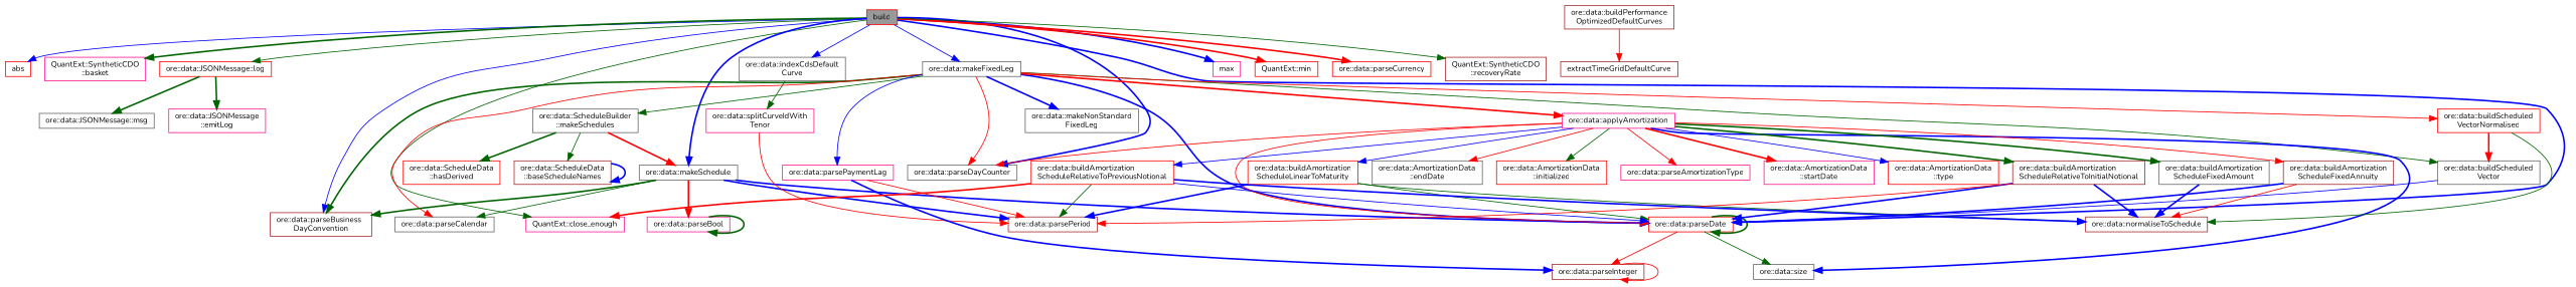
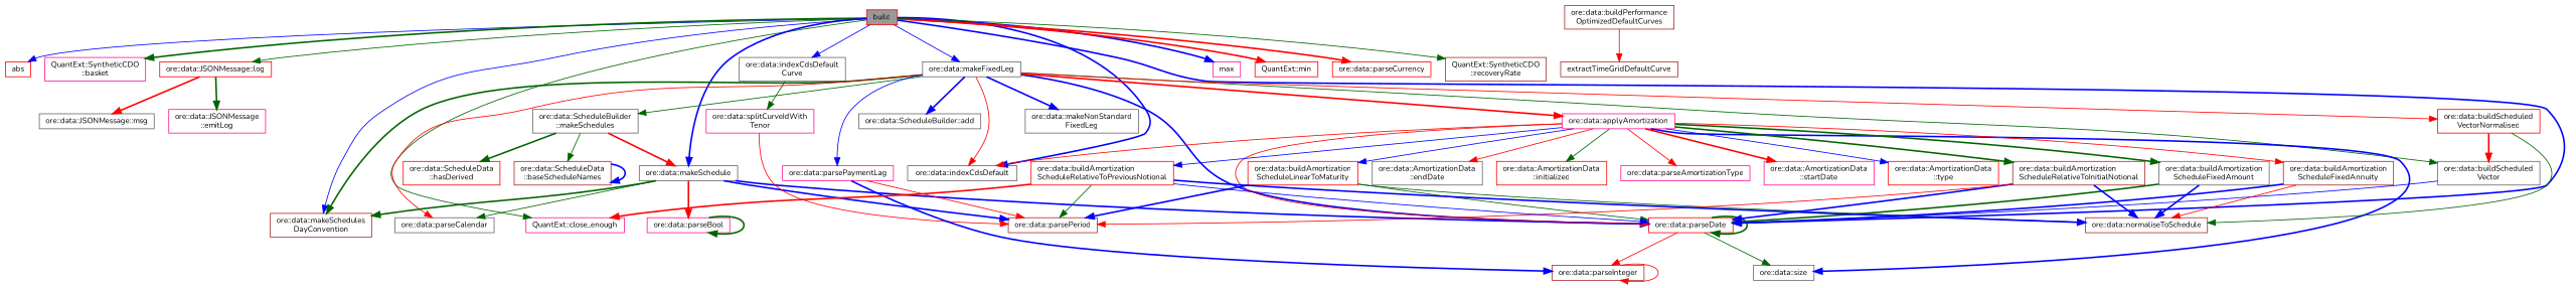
  digraph {
    fontname=Nunito
    rankdir=TB
    node [color=gray40 fillcolor=white fontname=Nunito fontsize=10 shape=box style=filled]
    edge [color=blue fontname=Nunito fontsize=10 labelfontname=Helvetica labelfontsize=10 style=solid]
    n1 [color=red fillcolor=grey60 fontcolor=black height=0.2 label=build width=0.4]
    n2 [color=red height=0.2 label=abs width=0.4]
    n3 [color=deeppink height=0.2 label="QuantExt::SyntheticCDO\l::basket" width=0.4]
    n4 [color=deeppink height=0.2 label="QuantExt::close_enough" width=0.4]
    n5 [height=0.2 label="ore::data::indexCdsDefault\lCurve" width=0.4]
    n6 [color=red height=0.2 label="ore::data::JSONMessage::log" width=0.4]
    n7 [height=0.2 label="ore::data::makeFixedLeg" width=0.4]
    n8 [color=red height=0.2 label="ore::data::parseDate" width=0.4]
-   n9 [height=0.2 label="ore::data::parseDayCounter" width=0.4]
+   n9 [height=0.2 label="ore::data::indexCdsDefault" width=0.4]
    n10 [height=0.2 label="ore::data::makeSchedule" width=0.4]
-   n11 [color=brown height=0.2 label="ore::data::parseBusiness\lDayConvention" width=0.4]
+   n11 [color=brown height=0.2 label="ore::data::makeSchedules\lDayConvention" width=0.4]
    n12 [color=deeppink height=0.2 label=max width=0.4]
    n13 [color=red height=0.2 label="QuantExt::min" width=0.4]
    n14 [color=red height=0.2 label="ore::data::parseCurrency" width=0.4]
    n15 [color=brown height=0.2 label="QuantExt::SyntheticCDO\l::recoveryRate" width=0.4]
    n16 [color=brown height=0.2 label="ore::data::buildPerformance\lOptimizedDefaultCurves" width=0.4]
    n17 [color=brown height=0.2 label=extractTimeGridDefaultCurve width=0.4]
    n18 [color=deeppink height=0.2 label="ore::data::splitCurveIdWith\lTenor" width=0.4]
    n19 [color=deeppink height=0.2 label="ore::data::JSONMessage\l::emitLog" width=0.4]
    n20 [height=0.2 label="ore::data::JSONMessage::msg" width=0.4]
+   n21 [height=0.2 label="ore::data::ScheduleBuilder::add" width=0.4]
    n22 [color=deeppink height=0.2 label="ore::data::applyAmortization" width=0.4]
    n23 [height=0.2 label="ore::data::buildScheduled\lVector" width=0.4]
    n24 [color=red height=0.2 label="ore::data::buildScheduled\lVectorNormalised" width=0.4]
    n25 [height=0.2 label="ore::data::makeNonStandard\lFixedLeg" width=0.4]
    n26 [height=0.2 label="ore::data::ScheduleBuilder\l::makeSchedules" width=0.4]
    n27 [height=0.2 label="ore::data::parseCalendar" width=0.4]
    n28 [color=deeppink height=0.2 label="ore::data::parsePaymentLag" width=0.4]
    n29 [height=0.2 label="ore::data::size" width=0.4]
    n30 [color=brown height=0.2 label="ore::data::parseInteger" width=0.4]
    n31 [color=brown height=0.2 label="ore::data::parsePeriod" width=0.4]
    n32 [color=deeppink height=0.2 label="ore::data::parseBool" width=0.4]
    n33 [height=0.2 label="ore::data::buildAmortization\lScheduleFixedAmount" width=0.4]
    n34 [color=brown height=0.2 label="ore::data::buildAmortization\lScheduleFixedAnnuity" width=0.4]
    n35 [color=red height=0.2 label="ore::data::buildAmortization\lScheduleLinearToMaturity" width=0.4]
    n36 [color=brown height=0.2 label="ore::data::buildAmortization\lScheduleRelativeToInitialNotional" width=0.4]
    n37 [color=red height=0.2 label="ore::data::buildAmortization\lScheduleRelativeToPreviousNotional" width=0.4]
    n38 [height=0.2 label="ore::data::AmortizationData\l::endDate" width=0.4]
    n39 [color=red height=0.2 label="ore::data::AmortizationData\l::initialized" width=0.4]
    n40 [color=deeppink height=0.2 label="ore::data::parseAmortizationType" width=0.4]
    n41 [color=deeppink height=0.2 label="ore::data::AmortizationData\l::startDate" width=0.4]
    n42 [color=red height=0.2 label="ore::data::AmortizationData\l::type" width=0.4]
    n43 [color=brown height=0.2 label="ore::data::normaliseToSchedule" width=0.4]
    n44 [color=brown height=0.2 label="ore::data::ScheduleData\l::baseScheduleNames" width=0.4]
    n45 [color=red height=0.2 label="ore::data::ScheduleData\l::hasDerived" width=0.4]
    n1 -> n2
    n1 -> n3 [color=darkgreen style=bold]
    n1 -> n4 [color=darkgreen]
    n1 -> n5
    n1 -> n6 [color=darkgreen]
    n1 -> n7
    n1 -> n8 [style=bold]
    n1 -> n9 [style=bold]
    n1 -> n10 [style=bold]
    n1 -> n11
    n1 -> n12 [style=bold]
    n1 -> n13 [color=red style=bold]
    n1 -> n14 [color=red style=bold]
    n1 -> n15 [color=darkgreen]
    n5 -> n18 [color=darkgreen]
    n6 -> n19 [color=darkgreen style=bold]
-   n6 -> n20 [color=darkgreen style=bold]
+   n6 -> n20 [color=red style=bold]
    n7 -> n8 [style=bold]
    n7 -> n9 [color=red]
    n7 -> n11 [color=darkgreen style=bold]
+   n7 -> n21 [style=bold]
    n7 -> n22 [color=red style=bold]
    n7 -> n23 [color=darkgreen]
    n7 -> n24 [color=red]
    n7 -> n25 [style=bold]
    n7 -> n26 [color=darkgreen]
    n7 -> n27 [color=red]
    n7 -> n28
    n8 -> n8 [color=darkgreen style=bold]
    n8 -> n29 [color=darkgreen]
    n8 -> n30 [color=red]
    n10 -> n8 [style=bold]
    n10 -> n11 [color=darkgreen style=bold]
    n10 -> n27 [color=darkgreen]
    n10 -> n31 [style=bold]
    n10 -> n32 [color=red style=bold]
    n16 -> n17 [color=red]
    n18 -> n31 [color=red]
    n22 -> n8 [color=red]
    n22 -> n9 [color=red]
    n22 -> n29 [style=bold]
    n22 -> n33 [color=darkgreen style=bold]
    n22 -> n34 [color=red]
    n22 -> n35
    n22 -> n36 [color=darkgreen style=bold]
    n22 -> n37
    n22 -> n38 [color=red]
    n22 -> n39 [color=darkgreen]
    n22 -> n40 [color=red]
    n22 -> n41 [color=red style=bold]
    n22 -> n42
    n23 -> n8
    n24 -> n23 [color=red style=bold]
    n24 -> n43 [color=darkgreen]
    n26 -> n10 [color=red style=bold]
    n26 -> n44 [color=darkgreen]
    n26 -> n45 [color=darkgreen style=bold]
    n28 -> n30 [style=bold]
    n28 -> n31 [color=red]
    n30 -> n30 [color=red]
    n32 -> n32 [color=darkgreen style=bold]
+   n33 -> n8 [color=darkgreen style=bold]
    n33 -> n43 [style=bold]
    n34 -> n8 [style=bold]
    n34 -> n43 [color=red]
    n35 -> n8 [color=darkgreen]
    n35 -> n31 [style=bold]
    n35 -> n43 [color=darkgreen]
    n36 -> n8 [style=bold]
    n36 -> n31 [color=red]
    n36 -> n43 [style=bold]
    n37 -> n4 [color=red style=bold]
    n37 -> n8
    n37 -> n31 [color=darkgreen]
    n37 -> n43 [style=bold]
    n44 -> n44 [style=bold]
  }
